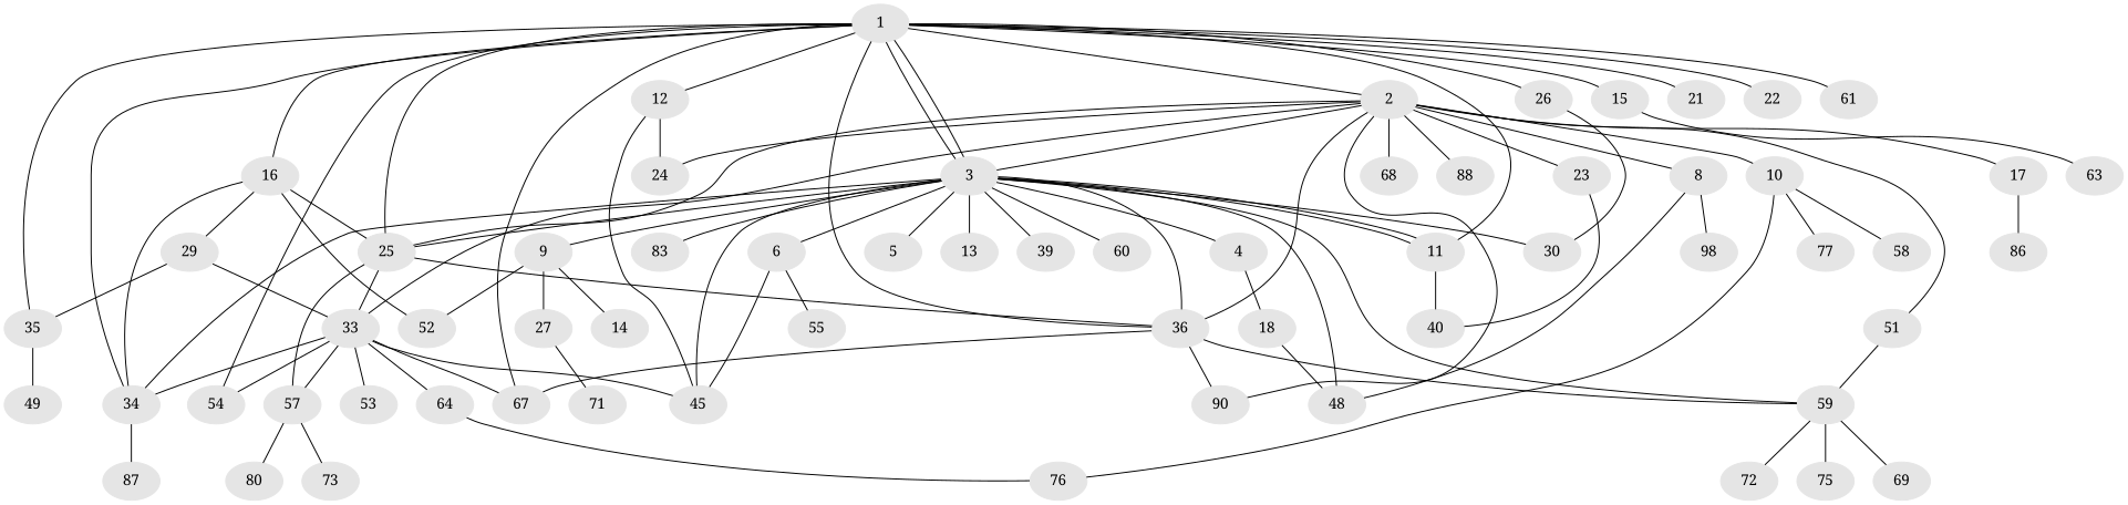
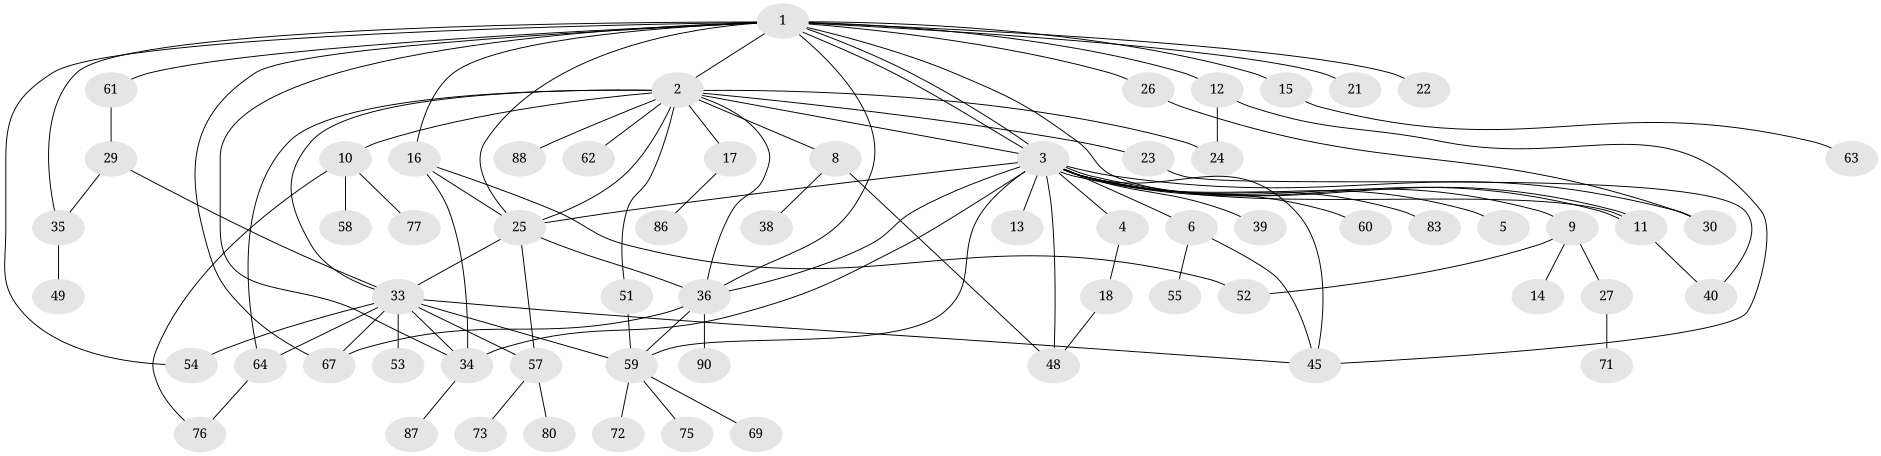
  graph {
    fontname="Noto Serif"
    node [color=gray90 fontname="Noto Serif" style=filled]
    edge [fontname="Noto Serif"]
    1 [super="+42"]
    2 [super="+37"]
    3 [super="+7"]
    11 [super="+28"]
    12 [super="+45"]
    15 [super="+47"]
    16
    21
    22
    25 [super="+31"]
    26
    34 [super="+78"]
    35 [super="+43"]
    36 [super="+62"]
    54
    61
    67
    8 [super="+19"]
    10 [super="+46"]
    17 [super="+85"]
    23
    24 [super="+91"]
    33 [super="+56"]
    51 [super="+79"]
    64
-   68
+   68 [label=62]
    88
    4 [super="+89"]
    5
    6 [super="+50"]
    9 [super="+20"]
    13 [super="+74"]
    30
    39
    n35 [label=45]
    48
    59 [super="+66"]
    60
    83
    n40 [label=40 super="+82"]
    63
    52
    29 [super="+40"]
    57 [super="+65"]
    87
    49
    90
-   38 [label=98]
+   38
    58
    76 [super="+81"]
    77
    86
    53
    18
    55
    14
    27 [super="+32"]
    69
    72
    75
    71
    73
    80
    1 -- 2
    1 -- 3
    1 -- 3
    1 -- 11
    1 -- 12
    1 -- 15
    1 -- 16
    1 -- 21
    1 -- 22
    1 -- 25
    1 -- 26
    1 -- 34 [weight=2]
    1 -- 35
    1 -- 36
    1 -- 54
    1 -- 61
    1 -- 67
    2 -- 3
    2 -- 25
    2 -- 36
    2 -- 8
    2 -- 10 [weight=2]
    2 -- 17
    2 -- 23
    2 -- 24
    2 -- 33
    2 -- 51
-   2 -- 90
+   2 -- 64
    2 -- 68
    2 -- 88
    3 -- 11
    3 -- 11
    3 -- 25 [weight=2]
    3 -- 34
    3 -- 36
    3 -- 4
    3 -- 5
    3 -- 6
    3 -- 9
    3 -- 13
    3 -- 30
    3 -- 39
    3 -- n35
    3 -- 48
    3 -- 59
    3 -- 60
    3 -- 83
    11 -- n40
    12 -- 24
    12 -- n35
    15 -- 63
    16 -- 25
    16 -- 34
    16 -- 52
-   16 -- 29
+   61 -- 29
    25 -- 36
    25 -- 33
    25 -- 57
    26 -- 30
    34 -- 87
    35 -- 49
    36 -- 67
    36 -- 59
    36 -- 90
    8 -- 48
    8 -- 38
    10 -- 58
    10 -- 76
    10 -- 77
    17 -- 86
    23 -- n40
    33 -- 34
    33 -- 54
    33 -- 67
    33 -- 64
    33 -- n35
+   33 -- 59 [weight=2]
    33 -- 57
    33 -- 53
    51 -- 59
    64 -- 76
    4 -- 18
    6 -- n35
    6 -- 55
    9 -- 52
    9 -- 14
    9 -- 27
    59 -- 69
    59 -- 72
    59 -- 75
    29 -- 35
    29 -- 33 [weight=2]
    57 -- 73
    57 -- 80
    18 -- 48
    27 -- 71
  }
